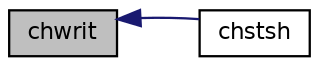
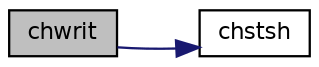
  digraph {
    rankdir=LR
    node [color=black fontname=Helvetica fontsize=10 shape=record style=filled]
    n1 [fillcolor=grey75 fontcolor=black height=0.2 label=chwrit width=0.4]
    n2 [fillcolor=white height=0.2 label=chstsh width=0.4]
-   n2 -> n1 [color=midnightblue fontname=Helvetica fontsize=10 labelfontname=Helvetica labelfontsize=10 style=solid]
+   n1 -> n2 [color=midnightblue fontname=Helvetica fontsize=10 labelfontname=Helvetica labelfontsize=10 style=solid]
  }
